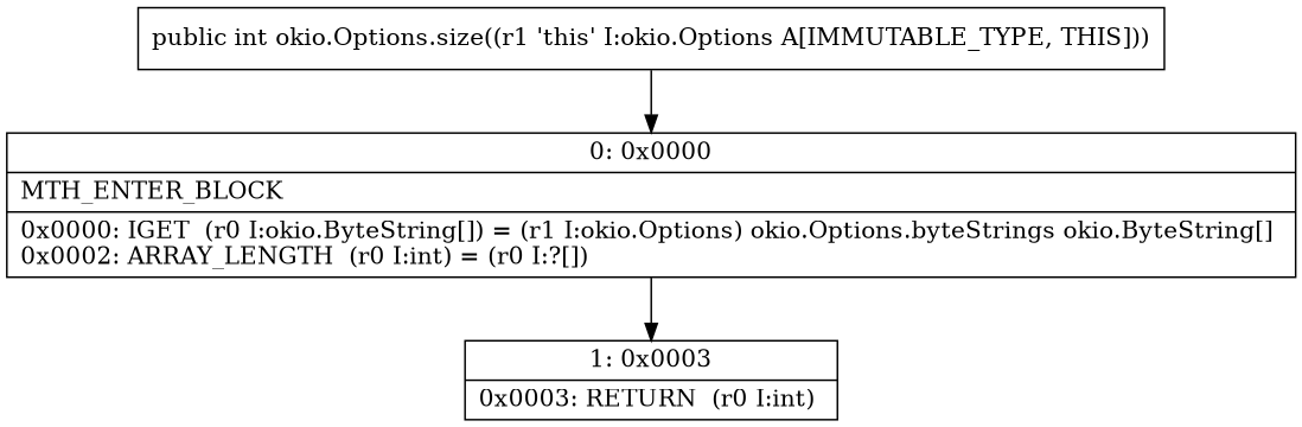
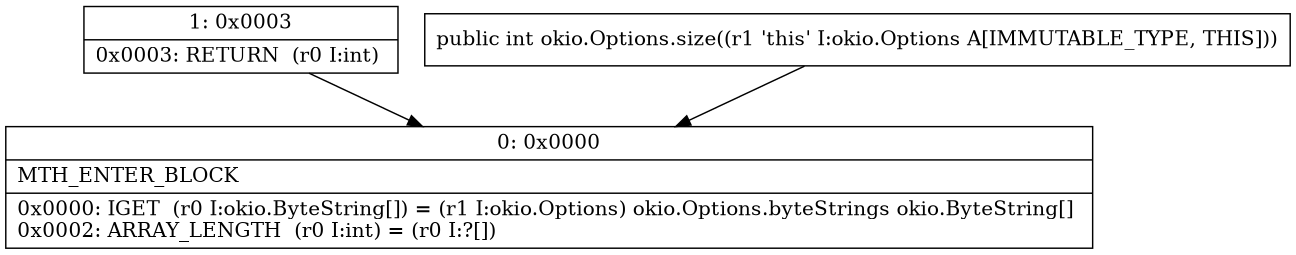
  digraph {
    node [shape=record]
    n1 [label="{0\:\ 0x0000|MTH_ENTER_BLOCK\l|0x0000: IGET  (r0 I:okio.ByteString[]) = (r1 I:okio.Options) okio.Options.byteStrings okio.ByteString[] \l0x0002: ARRAY_LENGTH  (r0 I:int) = (r0 I:?[]) \l}"]
    n2 [label="{1\:\ 0x0003|0x0003: RETURN  (r0 I:int) \l}"]
    n3 [label="{public int okio.Options.size((r1 'this' I:okio.Options A[IMMUTABLE_TYPE, THIS])) }"]
-   n1 -> n2
+   n2 -> n1
    n3 -> n1
  }
